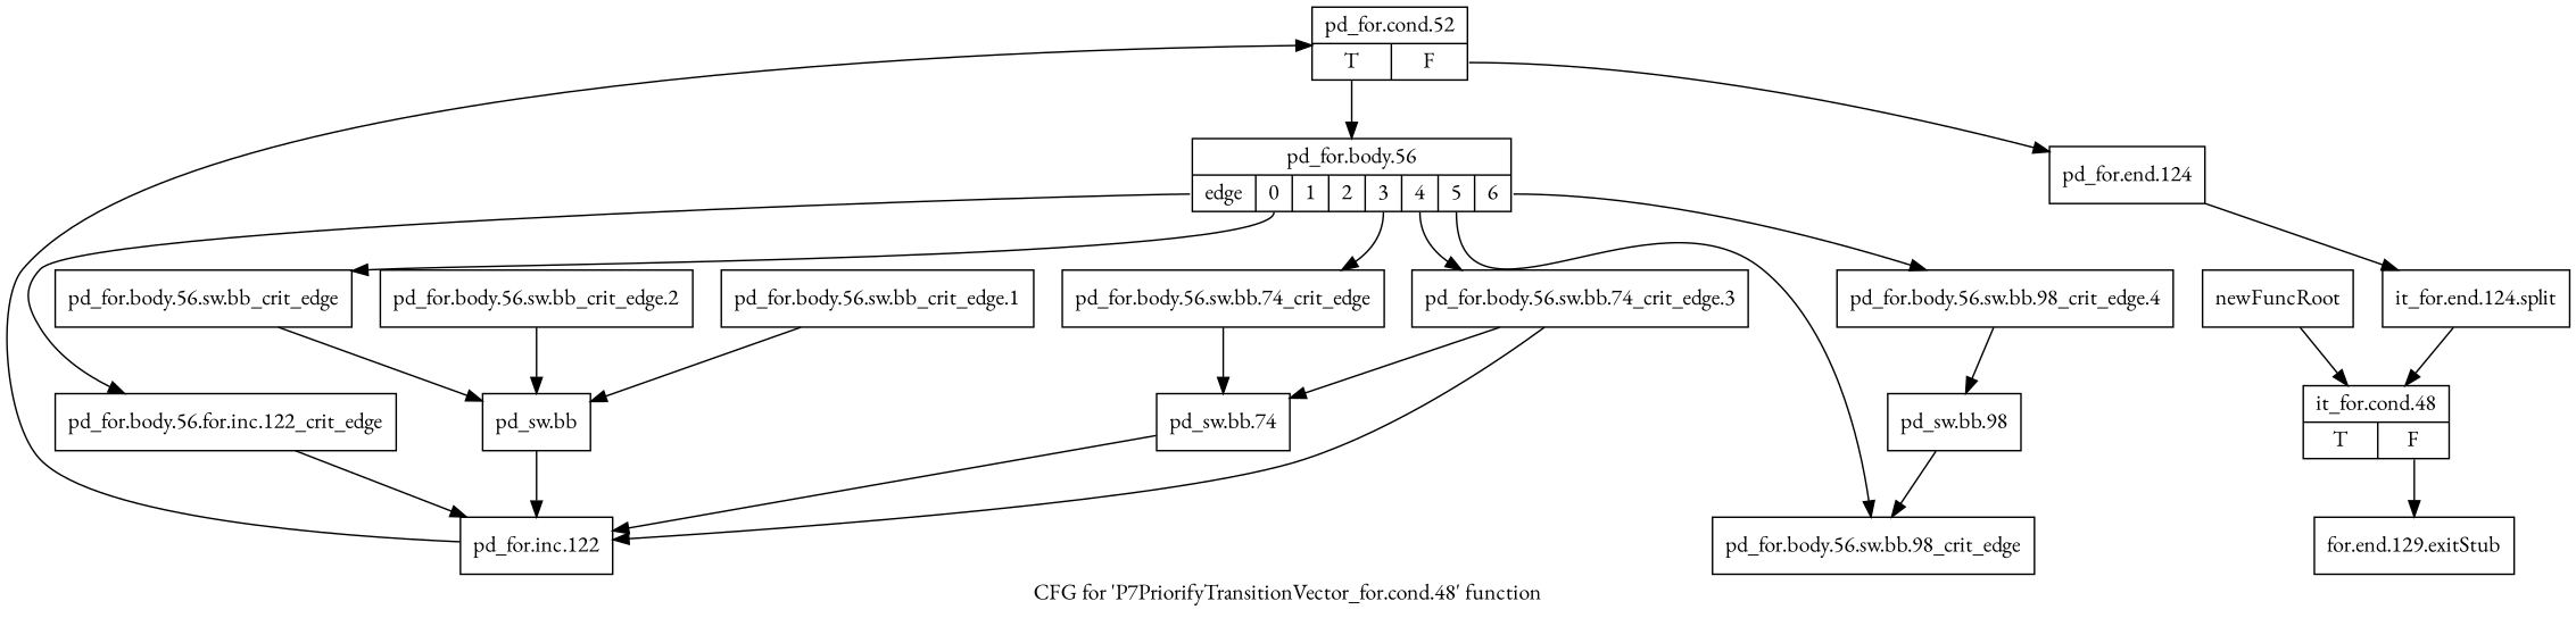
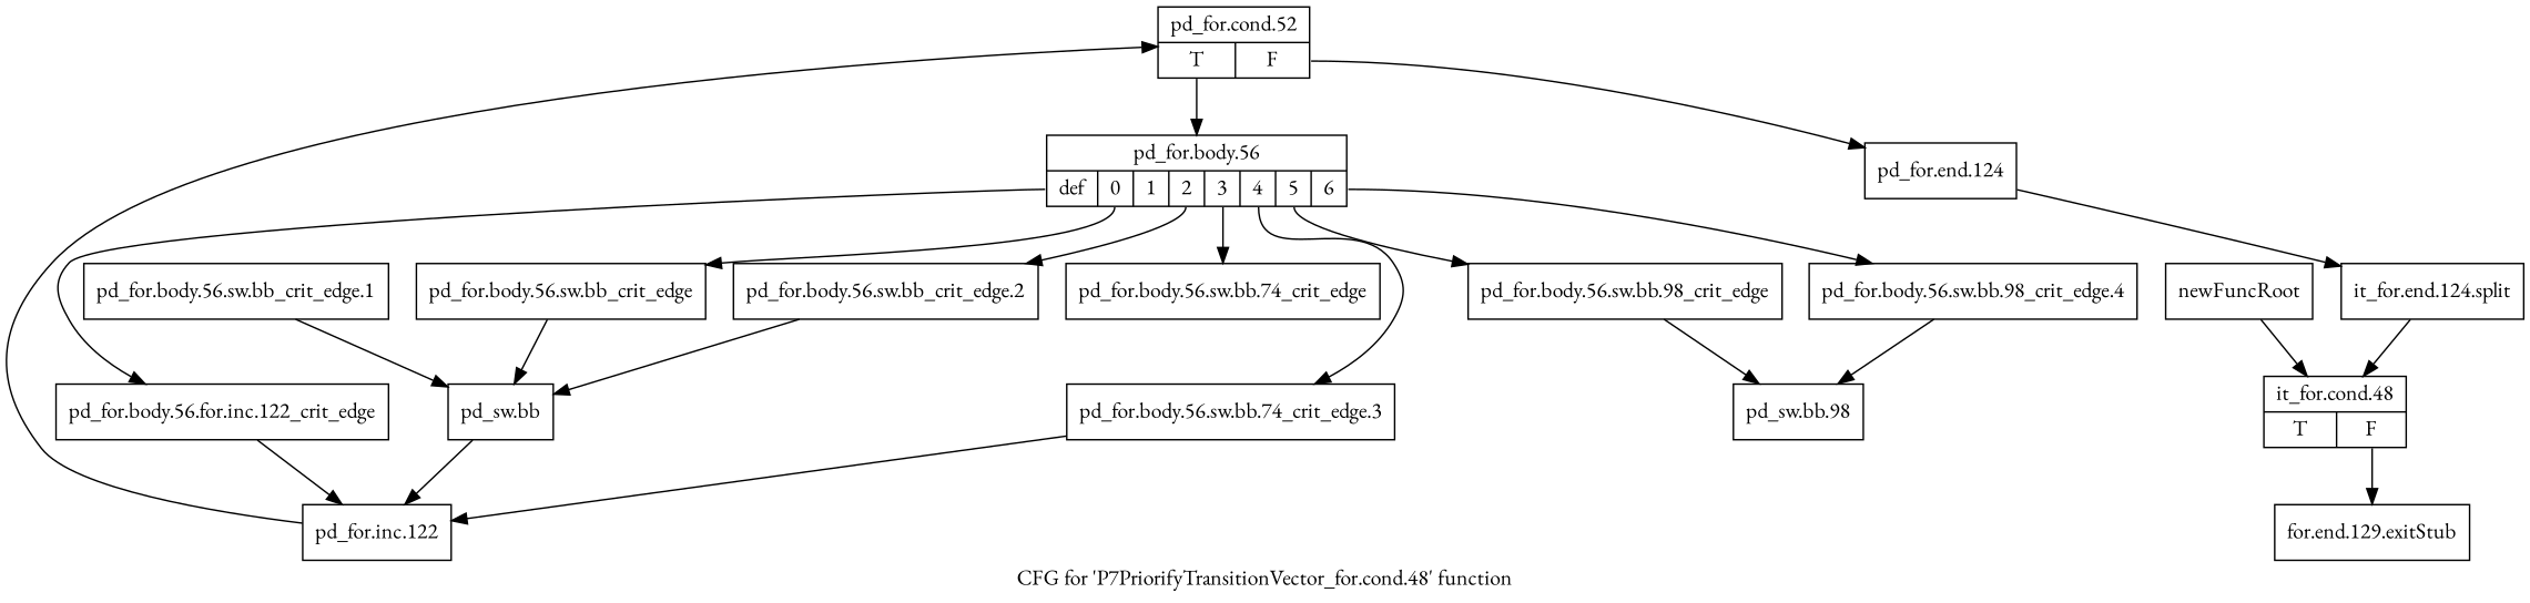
  digraph {
    fontname="EB Garamond"
    label="CFG for 'P7PriorifyTransitionVector_for.cond.48' function"
    node [fontname="EB Garamond" shape=record]
    edge [fontname="EB Garamond"]
    n1 [label="{newFuncRoot}"]
    n2 [label="{it_for.cond.48|{<s0>T|<s1>F}}"]
    n3 [label="{for.end.129.exitStub}"]
    n4 [label="{pd_for.cond.52|{<s0>T|<s1>F}}"]
-   n5 [label="{pd_for.body.56|{<s0>edge|<s1>0|<s2>1|<s3>2|<s4>3|<s5>4|<s6>5|<s7>6}}"]
+   n5 [label="{pd_for.body.56|{<s0>def|<s1>0|<s2>1|<s3>2|<s4>3|<s5>4|<s6>5|<s7>6}}"]
    n6 [label="{pd_for.end.124}"]
    n7 [label="{pd_for.body.56.for.inc.122_crit_edge}"]
    n8 [label="{pd_for.body.56.sw.bb_crit_edge}"]
    n9 [label="{pd_for.body.56.sw.bb_crit_edge.2}"]
    n10 [label="{pd_for.body.56.sw.bb.74_crit_edge}"]
    n11 [label="{pd_for.body.56.sw.bb.74_crit_edge.3}"]
    n12 [label="{pd_for.body.56.sw.bb.98_crit_edge}"]
    n13 [label="{pd_for.body.56.sw.bb.98_crit_edge.4}"]
    n14 [label="{it_for.end.124.split}"]
    n15 [label="{pd_for.inc.122}"]
    n16 [label="{pd_sw.bb}"]
    n17 [label="{pd_for.body.56.sw.bb_crit_edge.1}"]
-   n18 [label="{pd_sw.bb.74}"]
    n19 [label="{pd_sw.bb.98}"]
    n1 -> n2
    n2 -> n3 [tailport=s1]
    n4 -> n5 [tailport=s0]
    n4 -> n6 [tailport=s1]
    n5 -> n7 [tailport=s0]
    n5 -> n8 [tailport=s1]
+   n5 -> n9 [tailport=s3]
    n5 -> n10 [tailport=s4]
    n5 -> n11 [tailport=s5]
    n5 -> n12 [tailport=s6]
    n5 -> n13 [tailport=s7]
    n6 -> n14
    n7 -> n15
    n8 -> n16
    n9 -> n16
-   n10 -> n18
    n11 -> n15
-   n11 -> n18
-   n19 -> n12
+   n12 -> n19
    n13 -> n19
    n14 -> n2
    n15 -> n4
    n16 -> n15
    n17 -> n16
-   n18 -> n15
  }
